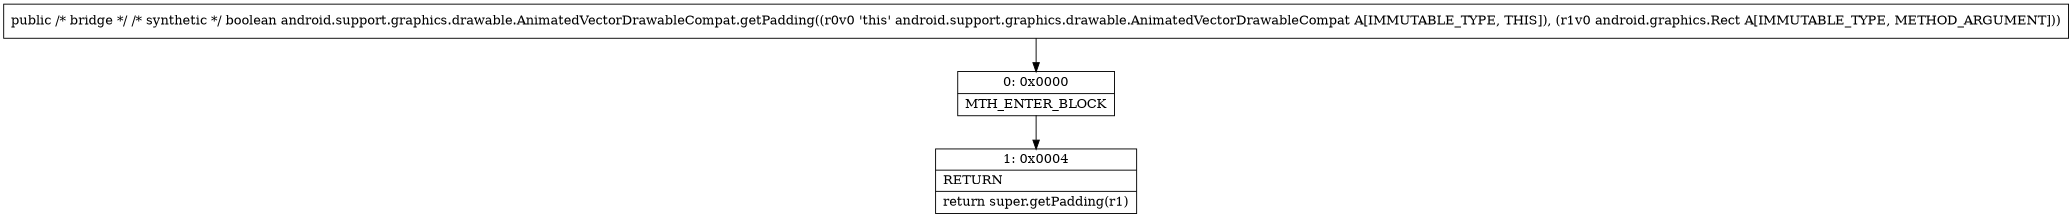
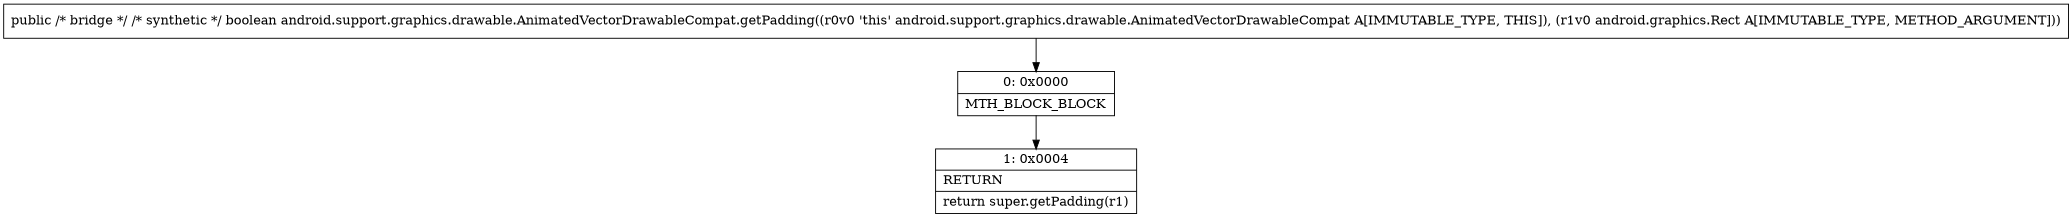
  digraph {
    node [shape=record]
-   n1 [label="{0\:\ 0x0000|MTH_ENTER_BLOCK\l}"]
+   n1 [label="{0\:\ 0x0000|MTH_BLOCK_BLOCK\l}"]
    n2 [label="{1\:\ 0x0004|RETURN\l|return super.getPadding(r1)\l}"]
    n3 [label="{public \/* bridge *\/ \/* synthetic *\/ boolean android.support.graphics.drawable.AnimatedVectorDrawableCompat.getPadding((r0v0 'this' android.support.graphics.drawable.AnimatedVectorDrawableCompat A[IMMUTABLE_TYPE, THIS]), (r1v0 android.graphics.Rect A[IMMUTABLE_TYPE, METHOD_ARGUMENT])) }"]
    n1 -> n2
    n3 -> n1
  }
